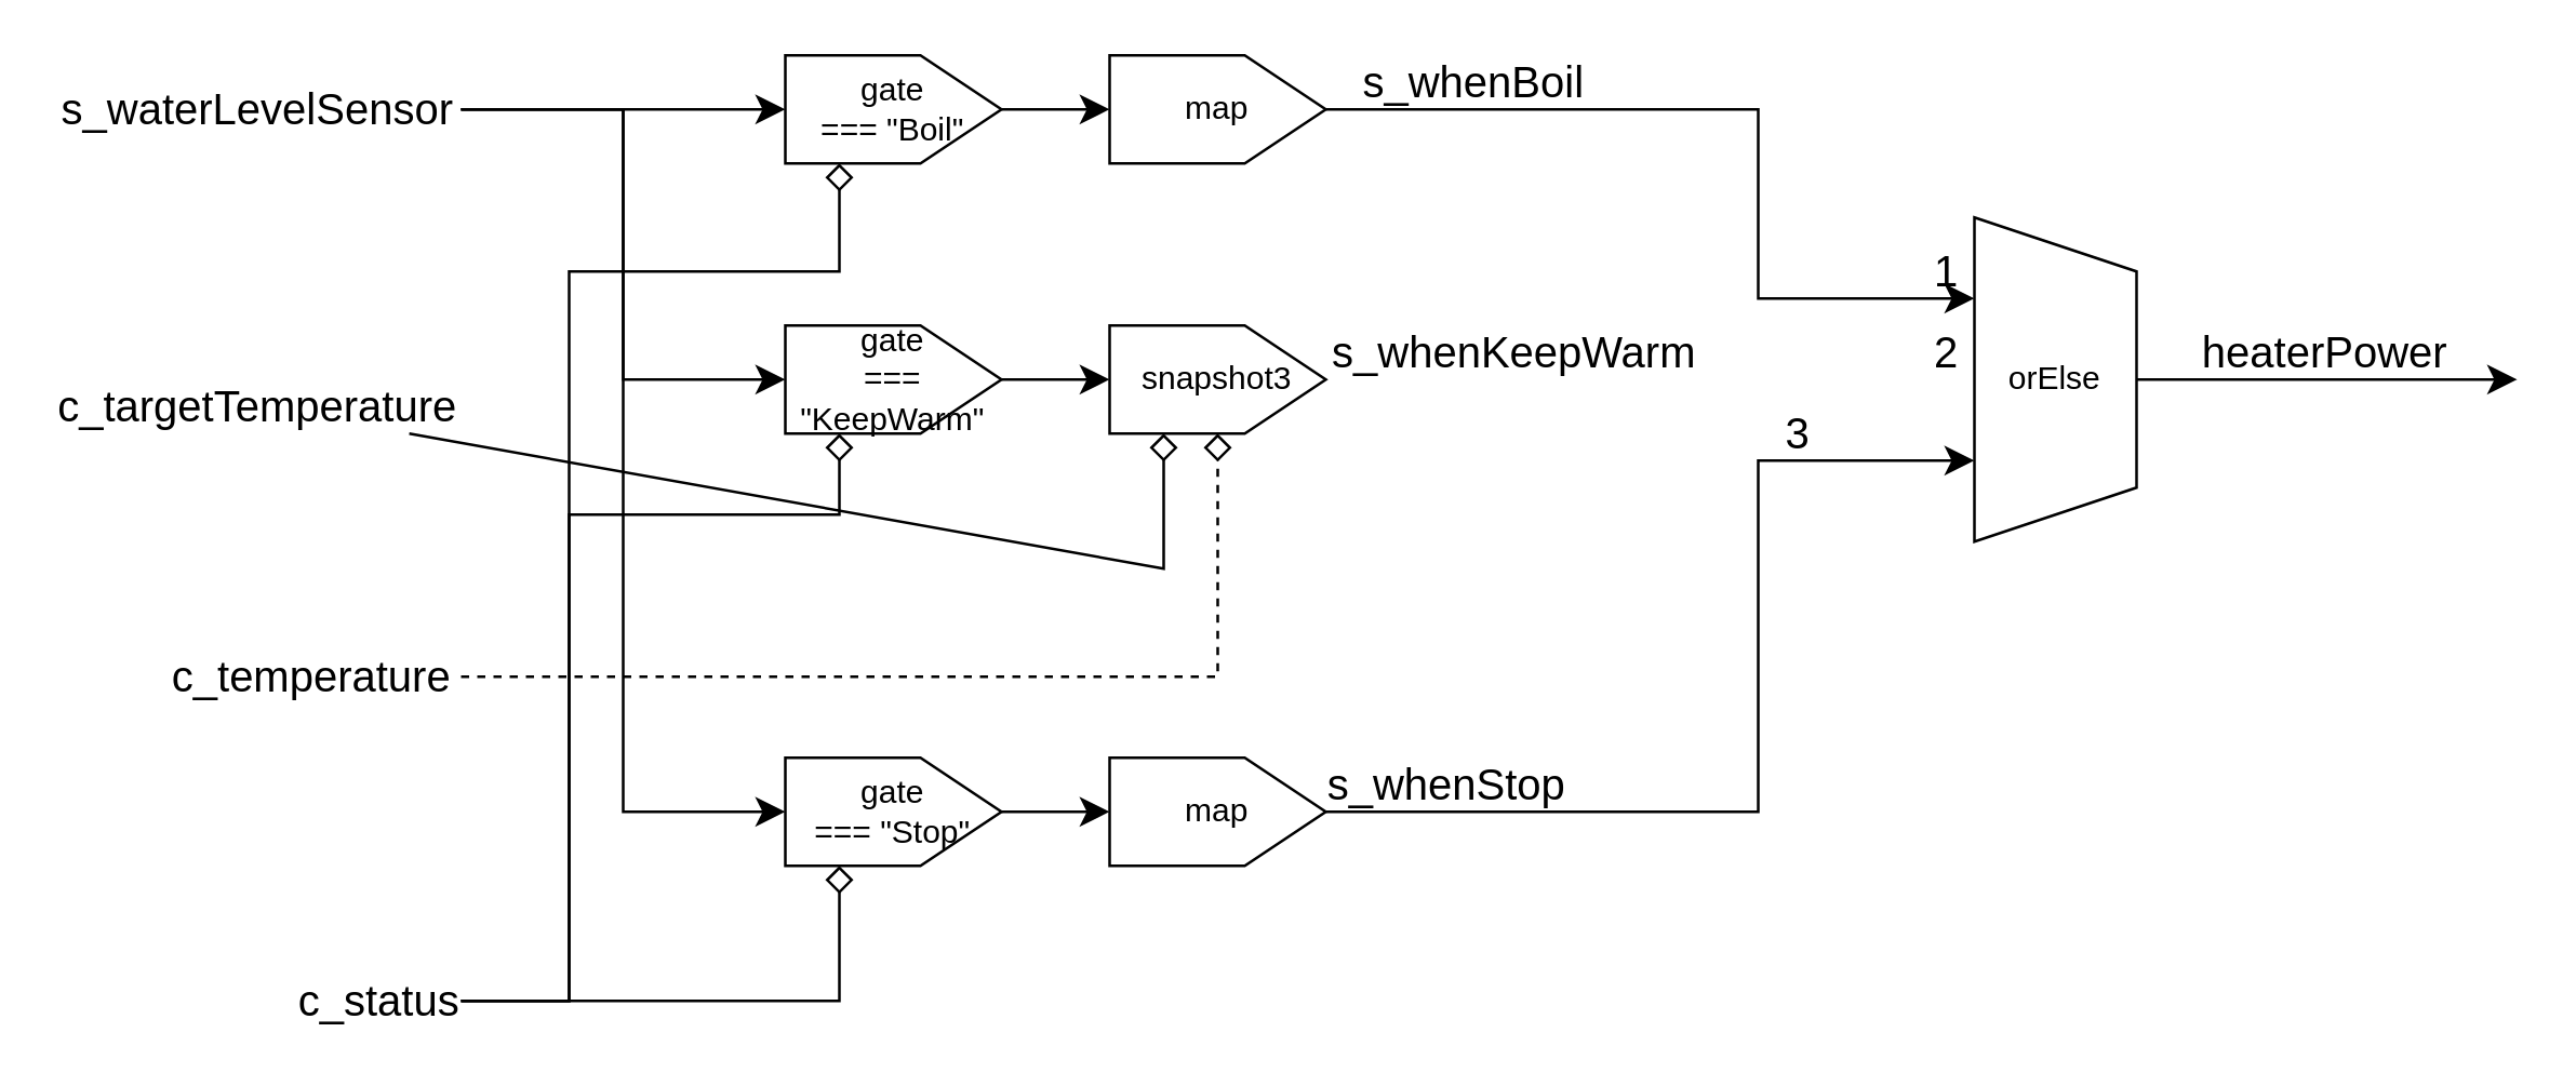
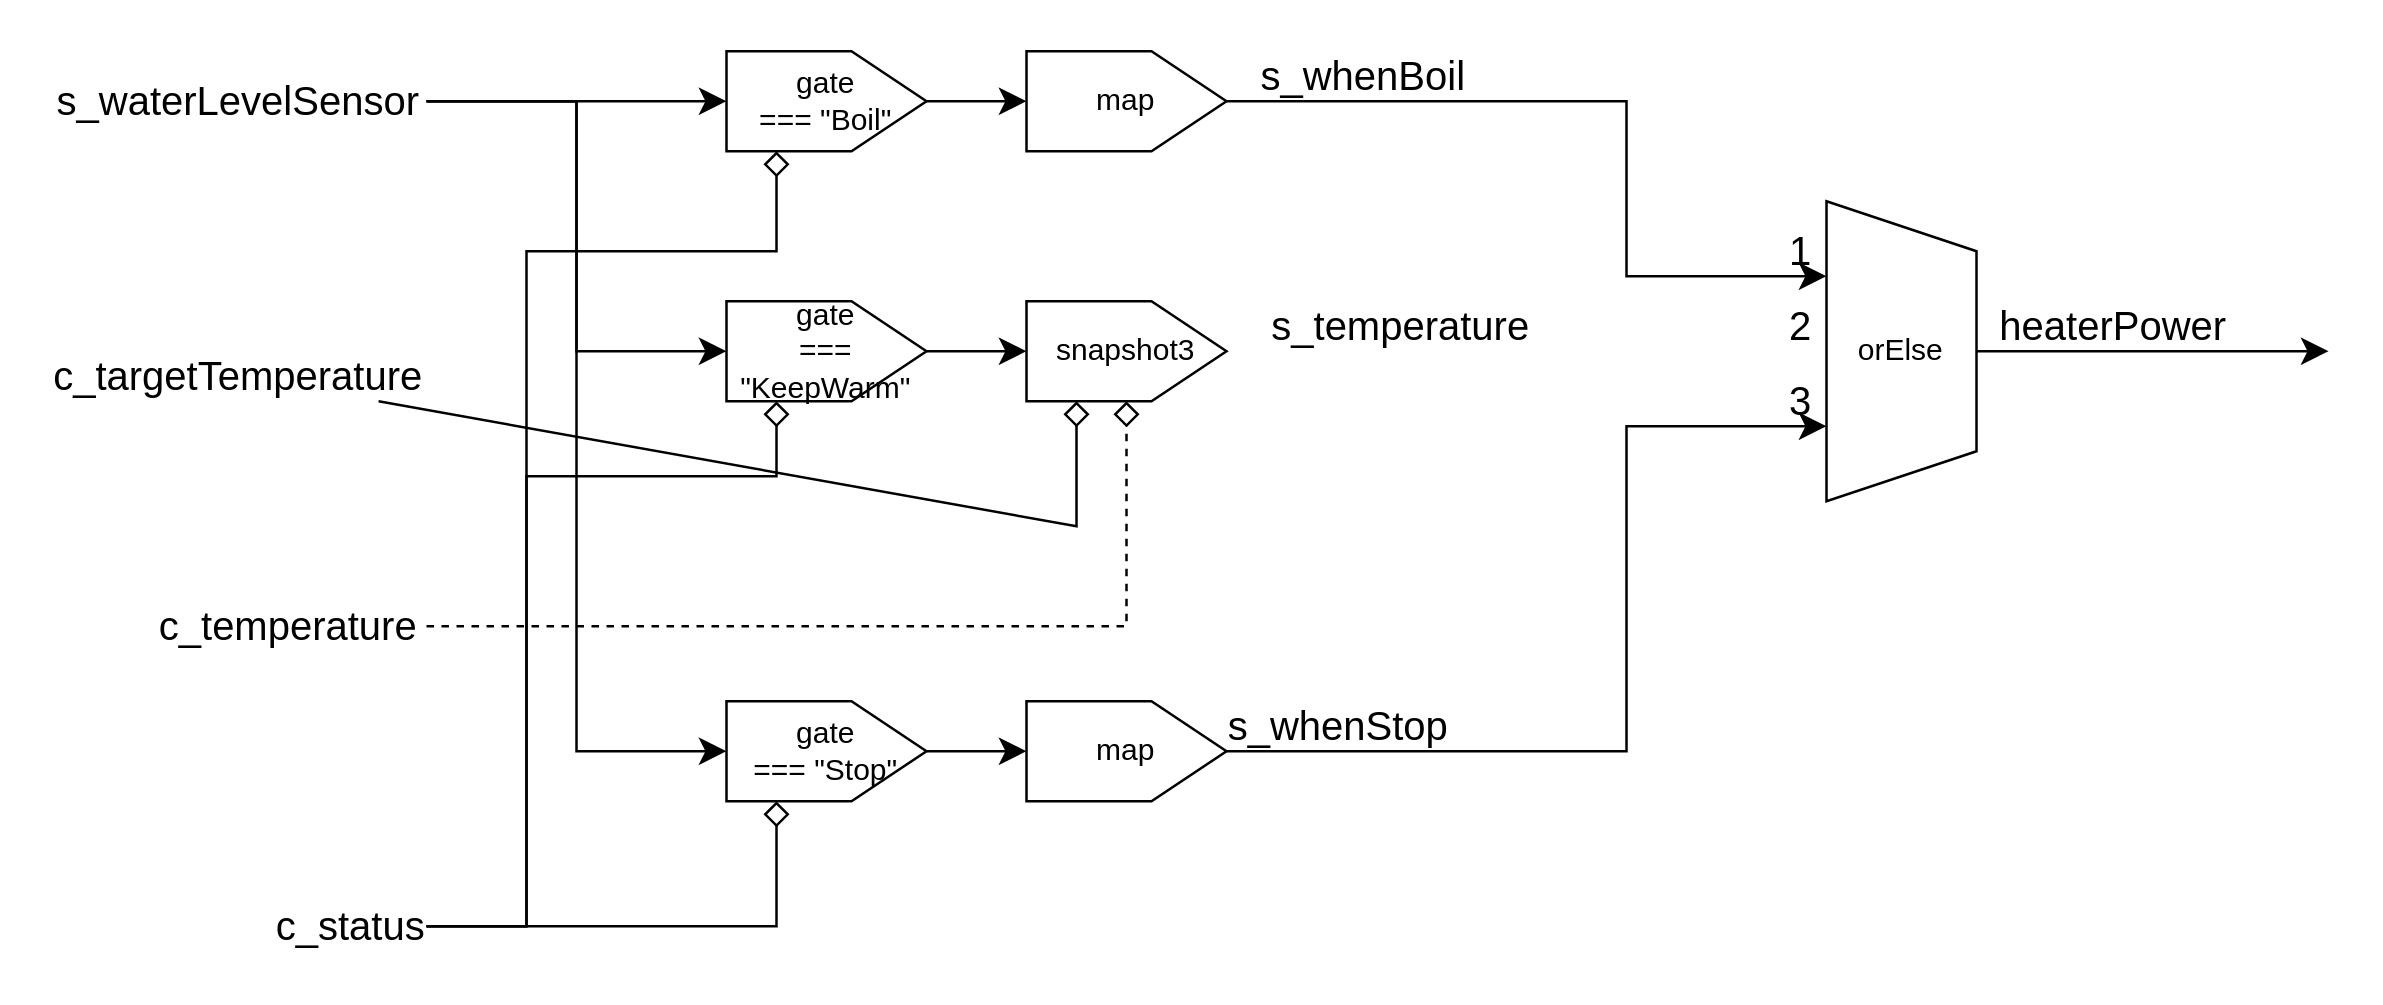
  <mxCell id="0" />
  <mxCell id="1" parent="0" />
  <mxCell id="2" style="edgeStyle=none;curved=1;rounded=0;orthogonalLoop=1;jettySize=auto;html=1;exitX=1;exitY=0.5;exitDx=0;exitDy=0;fontSize=12;startSize=8;endSize=8;" parent="1" source="5" target="16" edge="1"><mxGeometry relative="1" as="geometry" /></mxCell>
  <mxCell id="3" style="edgeStyle=none;curved=0;rounded=0;orthogonalLoop=1;jettySize=auto;html=1;exitX=1;exitY=0.5;exitDx=0;exitDy=0;entryX=0.5;entryY=0;entryDx=0;entryDy=0;fontSize=12;startSize=8;endSize=8;" parent="1" source="5" target="22" edge="1"><mxGeometry relative="1" as="geometry"><Array as="points"><mxPoint x="230" y="40" /><mxPoint x="230" y="140" /></Array></mxGeometry></mxCell>
  <mxCell id="4" style="edgeStyle=none;curved=0;rounded=0;orthogonalLoop=1;jettySize=auto;html=1;entryX=0.5;entryY=0;entryDx=0;entryDy=0;fontSize=12;startSize=8;endSize=8;" edge="1" parent="1" source="5" target="24"><mxGeometry relative="1" as="geometry"><Array as="points"><mxPoint x="230" y="40" /><mxPoint x="230" y="300" /></Array></mxGeometry></mxCell>
  <mxCell id="5" value="s_waterLevelSensor" style="text;html=1;align=center;verticalAlign=middle;whiteSpace=wrap;rounded=0;fontSize=16;" parent="1" vertex="1"><mxGeometry x="20" y="30" width="150" height="20" as="geometry" /></mxCell>
  <mxCell id="6" style="edgeStyle=none;curved=0;rounded=0;orthogonalLoop=1;jettySize=auto;html=1;entryX=0;entryY=0.25;entryDx=0;entryDy=0;fontSize=12;startSize=8;endSize=8;endArrow=diamond;endFill=0;" edge="1" parent="1" source="7" target="25"><mxGeometry relative="1" as="geometry"><Array as="points"><mxPoint x="430" y="210" /></Array></mxGeometry></mxCell>
  <mxCell id="7" value="c_targetTemperature" style="text;html=1;align=center;verticalAlign=middle;whiteSpace=wrap;rounded=0;fontSize=16;" parent="1" vertex="1"><mxGeometry x="20" y="140" width="150" height="20" as="geometry" /></mxCell>
  <mxCell id="8" style="edgeStyle=none;curved=0;rounded=0;orthogonalLoop=1;jettySize=auto;html=1;exitX=1;exitY=0.5;exitDx=0;exitDy=0;entryX=0;entryY=0.25;entryDx=0;entryDy=0;fontSize=12;startSize=8;endSize=8;endArrow=diamond;endFill=0;" parent="1" source="12" target="16" edge="1"><mxGeometry relative="1" as="geometry"><Array as="points"><mxPoint y="370" x="210" /><mxPoint y="100" x="210" /><mxPoint x="310" y="100" /></Array></mxGeometry></mxCell>
  <mxCell id="9" style="edgeStyle=none;curved=0;rounded=0;orthogonalLoop=1;jettySize=auto;html=1;entryX=0;entryY=0.25;entryDx=0;entryDy=0;fontSize=12;startSize=8;endSize=8;strokeColor=none;endArrow=diamond;endFill=0;" edge="1" parent="1" source="12" target="22"><mxGeometry relative="1" as="geometry"><Array as="points"><mxPoint x="350" y="180" /></Array></mxGeometry></mxCell>
  <mxCell id="10" style="edgeStyle=none;curved=0;rounded=0;orthogonalLoop=1;jettySize=auto;html=1;entryX=0;entryY=0.25;entryDx=0;entryDy=0;fontSize=12;startSize=8;endSize=8;endArrow=diamond;endFill=0;" edge="1" parent="1" source="12" target="22"><mxGeometry relative="1" as="geometry"><Array as="points"><mxPoint y="370" x="210" /><mxPoint y="190" x="210" /><mxPoint x="310" y="190" /></Array></mxGeometry></mxCell>
  <mxCell id="11" style="edgeStyle=none;curved=0;rounded=0;orthogonalLoop=1;jettySize=auto;html=1;entryX=0;entryY=0.25;entryDx=0;entryDy=0;fontSize=12;startSize=8;endSize=8;endArrow=diamond;endFill=0;" edge="1" parent="1" source="12" target="24"><mxGeometry relative="1" as="geometry"><Array as="points"><mxPoint x="310" y="370" /></Array></mxGeometry></mxCell>
  <mxCell id="12" value="c_status" style="text;html=1;align=center;verticalAlign=middle;whiteSpace=wrap;rounded=0;fontSize=16;" parent="1" vertex="1"><mxGeometry x="110" y="360" width="60" height="20" as="geometry" /></mxCell>
  <mxCell id="13" style="edgeStyle=none;curved=0;rounded=0;orthogonalLoop=1;jettySize=auto;html=1;entryX=0;entryY=0.5;entryDx=0;entryDy=0;fontSize=12;startSize=8;endSize=8;endArrow=diamond;endFill=0;dashed=1;" edge="1" parent="1" source="14" target="25"><mxGeometry relative="1" as="geometry"><Array as="points"><mxPoint x="450" y="250" /></Array></mxGeometry></mxCell>
  <mxCell id="14" value="c_temperature" style="text;html=1;align=center;verticalAlign=middle;whiteSpace=wrap;rounded=0;fontSize=16;" parent="1" vertex="1"><mxGeometry x="60" y="240" width="110" height="20" as="geometry" /></mxCell>
  <mxCell id="15" style="edgeStyle=none;curved=1;rounded=0;orthogonalLoop=1;jettySize=auto;html=1;fontSize=12;startSize=8;endSize=8;" parent="1" source="16" target="18" edge="1"><mxGeometry relative="1" as="geometry" /></mxCell>
  <mxCell id="16" value="gate&lt;div&gt;=== &quot;Boil&quot;&lt;/div&gt;" style="shape=offPageConnector;whiteSpace=wrap;html=1;direction=north;" parent="1" vertex="1"><mxGeometry x="290" width="80" height="40" as="geometry" y="20" /></mxCell>
  <mxCell id="17" style="edgeStyle=none;curved=0;rounded=0;orthogonalLoop=1;jettySize=auto;html=1;exitX=0.5;exitY=1;exitDx=0;exitDy=0;fontSize=12;startSize=8;endSize=8;entryX=0.25;entryY=1;entryDx=0;entryDy=0;" parent="1" source="18" edge="1" target="31"><mxGeometry relative="1" as="geometry"><mxPoint x="650" y="40" as="targetPoint" /><Array as="points"><mxPoint x="650" y="40" /><mxPoint x="650" y="110" /></Array></mxGeometry></mxCell>
  <mxCell id="18" value="map" style="shape=offPageConnector;whiteSpace=wrap;html=1;direction=north;" parent="1" vertex="1"><mxGeometry x="410" width="80" height="40" as="geometry" y="20" /></mxCell>
  <mxCell id="19" value="s_whenBoil" style="text;html=1;align=center;verticalAlign=middle;whiteSpace=wrap;rounded=0;fontSize=16;" parent="1" vertex="1"><mxGeometry x="500" y="20" width="90" height="20" as="geometry" /></mxCell>
  <mxCell id="20" style="edgeStyle=none;curved=1;rounded=0;orthogonalLoop=1;jettySize=auto;html=1;exitX=0.25;exitY=0;exitDx=0;exitDy=0;fontSize=12;startSize=8;endSize=8;" parent="1" source="19" target="19" edge="1"><mxGeometry relative="1" as="geometry" /></mxCell>
  <mxCell id="21" style="edgeStyle=none;curved=1;rounded=0;orthogonalLoop=1;jettySize=auto;html=1;exitX=0.5;exitY=1;exitDx=0;exitDy=0;entryX=0.5;entryY=0;entryDx=0;entryDy=0;fontSize=12;startSize=8;endSize=8;" edge="1" parent="1" source="22" target="25"><mxGeometry relative="1" as="geometry" /></mxCell>
  <mxCell id="22" value="gate&lt;div&gt;=== &quot;KeepWarm&quot;&lt;/div&gt;" style="shape=offPageConnector;whiteSpace=wrap;html=1;direction=north;" parent="1" vertex="1"><mxGeometry x="290" y="120" width="80" height="40" as="geometry" /></mxCell>
  <mxCell id="23" style="edgeStyle=none;curved=1;rounded=0;orthogonalLoop=1;jettySize=auto;html=1;fontSize=12;startSize=8;endSize=8;" edge="1" parent="1" source="24" target="27"><mxGeometry relative="1" as="geometry" /></mxCell>
  <mxCell id="24" value="gate&lt;div&gt;=== &quot;Stop&quot;&lt;/div&gt;" style="shape=offPageConnector;whiteSpace=wrap;html=1;direction=north;" vertex="1" parent="1"><mxGeometry x="290" y="280" width="80" height="40" as="geometry" /></mxCell>
  <mxCell id="25" value="snapshot3" style="shape=offPageConnector;whiteSpace=wrap;html=1;direction=north;" vertex="1" parent="1"><mxGeometry x="410" y="120" width="80" height="40" as="geometry" /></mxCell>
  <mxCell id="26" style="edgeStyle=none;curved=0;rounded=0;orthogonalLoop=1;jettySize=auto;html=1;fontSize=12;startSize=8;endSize=8;entryX=0.75;entryY=1;entryDx=0;entryDy=0;" edge="1" parent="1" source="27" target="31"><mxGeometry relative="1" as="geometry"><mxPoint x="650" y="300" as="targetPoint" /><Array as="points"><mxPoint x="650" y="300" /><mxPoint x="650" y="170" /></Array></mxGeometry></mxCell>
  <mxCell id="27" value="map" style="shape=offPageConnector;whiteSpace=wrap;html=1;direction=north;" vertex="1" parent="1"><mxGeometry x="410" y="280" width="80" height="40" as="geometry" /></mxCell>
  <mxCell id="28" value="s_whenStop" style="text;html=1;align=center;verticalAlign=middle;whiteSpace=wrap;rounded=0;fontSize=16;" vertex="1" parent="1"><mxGeometry x="490" y="280" width="90" height="20" as="geometry" /></mxCell>
- <mxCell id="29" value="s_whenKeepWarm" style="text;html=1;align=center;verticalAlign=middle;whiteSpace=wrap;rounded=0;fontSize=16;" vertex="1" parent="1"><mxGeometry x="490" y="120" width="140" height="20" as="geometry" /></mxCell>
+ <mxCell id="29" value="s_temperature" style="text;html=1;align=center;verticalAlign=middle;whiteSpace=wrap;rounded=0;fontSize=16;" vertex="1" parent="1"><mxGeometry x="490" y="120" width="140" height="20" as="geometry" /></mxCell>
  <mxCell id="30" style="edgeStyle=none;curved=1;rounded=0;orthogonalLoop=1;jettySize=auto;html=1;fontSize=12;startSize=8;endSize=8;" edge="1" parent="1" source="31"><mxGeometry relative="1" as="geometry"><mxPoint x="930.833" y="140" as="targetPoint" /></mxGeometry></mxCell>
  <mxCell id="31" value="orElse" style="shape=trapezoid;perimeter=trapezoidPerimeter;whiteSpace=wrap;html=1;fixedSize=1;direction=south;" vertex="1" parent="1"><mxGeometry x="730" y="80" width="60" height="120" as="geometry" /></mxCell>
- <mxCell id="32" value="heaterPower" style="text;html=1;align=center;verticalAlign=middle;whiteSpace=wrap;rounded=0;fontSize=16;" vertex="1" parent="1"><mxGeometry x="815" y="120" width="90" height="20" as="geometry" /></mxCell>
+ <mxCell id="32" value="heaterPower" style="text;html=1;align=center;verticalAlign=middle;whiteSpace=wrap;rounded=0;fontSize=16;" vertex="1" parent="1"><mxGeometry x="800" y="120" width="90" height="20" as="geometry" /></mxCell>
  <mxCell id="33" value="1" style="text;html=1;align=center;verticalAlign=middle;whiteSpace=wrap;rounded=0;fontSize=16;" vertex="1" parent="1"><mxGeometry x="710" y="90" width="20" height="20" as="geometry" /></mxCell>
  <mxCell id="34" value="2" style="text;html=1;align=center;verticalAlign=middle;whiteSpace=wrap;rounded=0;fontSize=16;" vertex="1" parent="1"><mxGeometry x="710" y="120" width="20" height="20" as="geometry" /></mxCell>
- <mxCell id="35" value="3" style="text;html=1;align=center;verticalAlign=middle;whiteSpace=wrap;rounded=0;fontSize=16;" vertex="1" parent="1"><mxGeometry x="655" y="150" width="20" height="20" as="geometry" /></mxCell>
+ <mxCell id="35" value="3" style="text;html=1;align=center;verticalAlign=middle;whiteSpace=wrap;rounded=0;fontSize=16;" vertex="1" parent="1"><mxGeometry x="710" y="150" width="20" height="20" as="geometry" /></mxCell>
